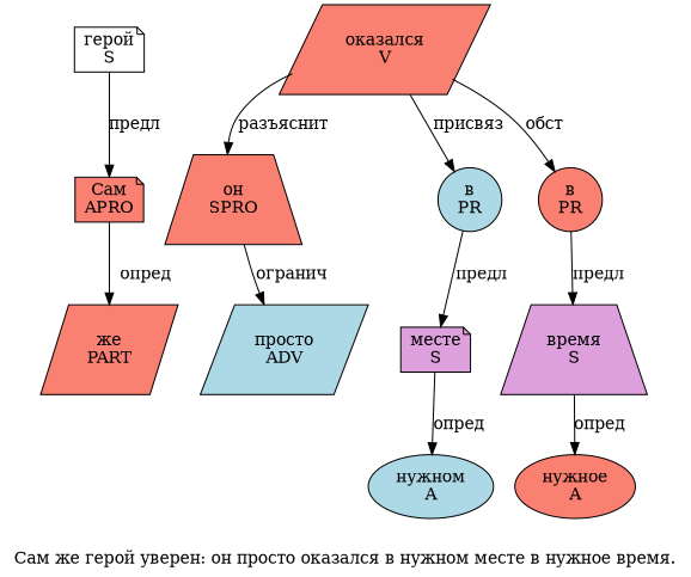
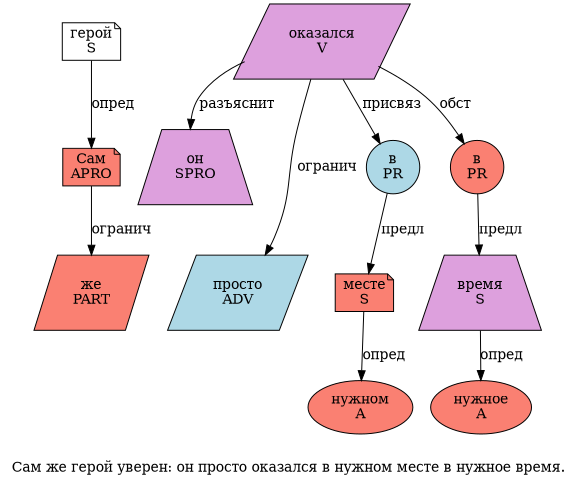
  digraph {
    label="Сам же герой уверен: он просто оказался в нужном месте в нужное время."
    node [fillcolor=salmon penwidth=1 shape=ellipse style=filled]
    n1 [label="Сам\nAPRO" shape=note]
    n2 [label="же\nPART" shape=parallelogram]
    n3 [fillcolor=white label="герой\nS" shape=note]
-   n4 [label="оказался\nV" shape=parallelogram]
-   n5 [label="он\nSPRO" shape=trapezium]
+   n4 [fillcolor=plum label="оказался\nV" shape=parallelogram]
+   n5 [fillcolor=plum label="он\nSPRO" shape=trapezium]
    n6 [fillcolor=lightblue label="просто\nADV" shape=parallelogram]
    n7 [fillcolor=lightblue label="в\nPR"]
    n8 [label="в\nPR"]
-   n9 [fillcolor=plum label="месте\nS" shape=note]
+   n9 [label="месте\nS" shape=note]
    n10 [fillcolor=plum label="время\nS" shape=trapezium]
-   n11 [fillcolor=lightblue label="нужном\nA"]
+   n11 [label="нужном\nA"]
    n12 [label="нужное\nA"]
-   n1 -> n2 [label="опред"]
-   n3 -> n1 [label="предл"]
+   n1 -> n2 [label="огранич"]
+   n3 -> n1 [label="опред"]
    n4 -> n5 [label="разъяснит"]
-   n5 -> n6 [label="огранич"]
+   n4 -> n6 [label="огранич"]
    n4 -> n7 [label="присвяз"]
    n4 -> n8 [label="обст"]
    n7 -> n9 [label="предл"]
    n8 -> n10 [label="предл"]
    n9 -> n11 [label="опред"]
    n10 -> n12 [label="опред"]
  }
